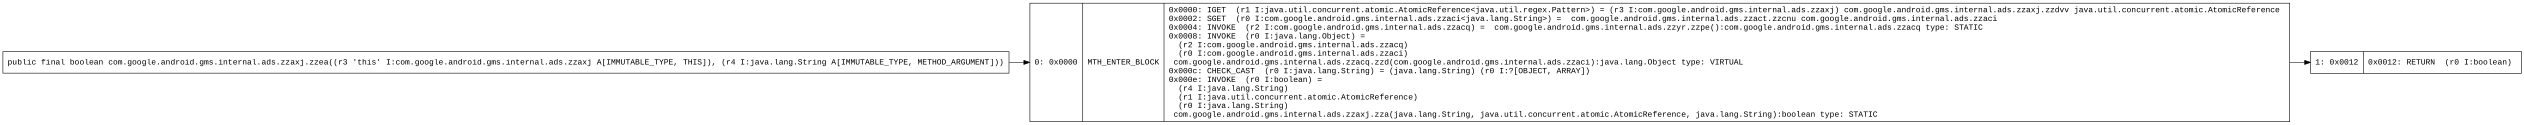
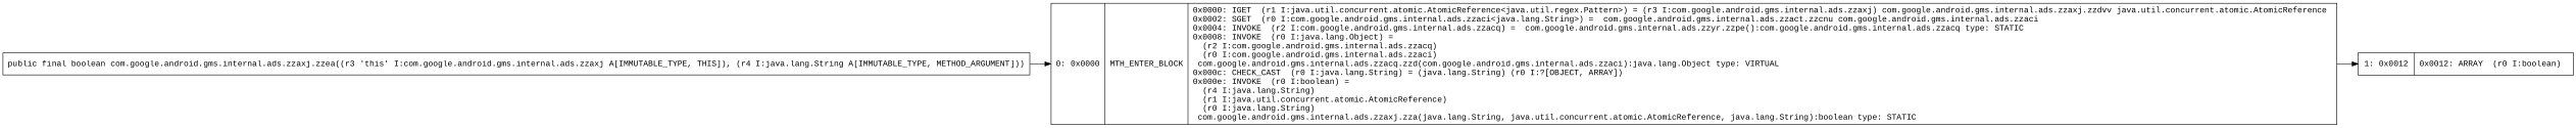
  digraph {
    rankdir=LR
    fontname="Liberation Mono"
    node [shape=record fontname="Liberation Mono"]
    edge [fontname="Liberation Mono"]
    n1 [label="{0\:\ 0x0000|MTH_ENTER_BLOCK\l|0x0000: IGET  (r1 I:java.util.concurrent.atomic.AtomicReference\<java.util.regex.Pattern\>) = (r3 I:com.google.android.gms.internal.ads.zzaxj) com.google.android.gms.internal.ads.zzaxj.zzdvv java.util.concurrent.atomic.AtomicReference \l0x0002: SGET  (r0 I:com.google.android.gms.internal.ads.zzaci\<java.lang.String\>) =  com.google.android.gms.internal.ads.zzact.zzcnu com.google.android.gms.internal.ads.zzaci \l0x0004: INVOKE  (r2 I:com.google.android.gms.internal.ads.zzacq) =  com.google.android.gms.internal.ads.zzyr.zzpe():com.google.android.gms.internal.ads.zzacq type: STATIC \l0x0008: INVOKE  (r0 I:java.lang.Object) = \l  (r2 I:com.google.android.gms.internal.ads.zzacq)\l  (r0 I:com.google.android.gms.internal.ads.zzaci)\l com.google.android.gms.internal.ads.zzacq.zzd(com.google.android.gms.internal.ads.zzaci):java.lang.Object type: VIRTUAL \l0x000c: CHECK_CAST  (r0 I:java.lang.String) = (java.lang.String) (r0 I:?[OBJECT, ARRAY]) \l0x000e: INVOKE  (r0 I:boolean) = \l  (r4 I:java.lang.String)\l  (r1 I:java.util.concurrent.atomic.AtomicReference)\l  (r0 I:java.lang.String)\l com.google.android.gms.internal.ads.zzaxj.zza(java.lang.String, java.util.concurrent.atomic.AtomicReference, java.lang.String):boolean type: STATIC \l}"]
-   n2 [label="{1\:\ 0x0012|0x0012: RETURN  (r0 I:boolean) \l}"]
+   n2 [label="{1\:\ 0x0012|0x0012: ARRAY  (r0 I:boolean) \l}"]
    n3 [label="{public final boolean com.google.android.gms.internal.ads.zzaxj.zzea((r3 'this' I:com.google.android.gms.internal.ads.zzaxj A[IMMUTABLE_TYPE, THIS]), (r4 I:java.lang.String A[IMMUTABLE_TYPE, METHOD_ARGUMENT])) }"]
    n1 -> n2
    n3 -> n1
  }
